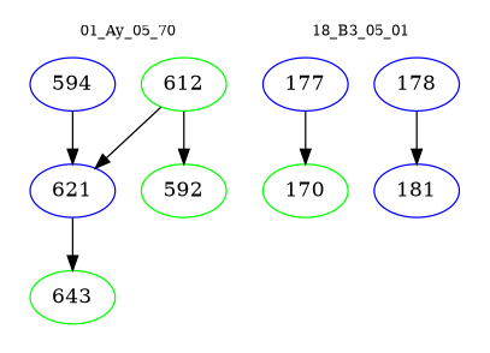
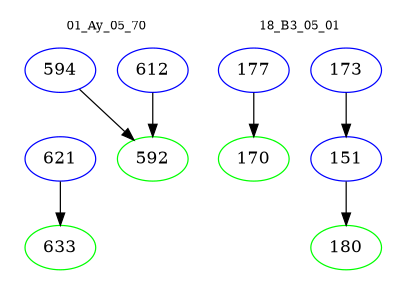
  digraph {
    node [color=blue]
    edge [color=black]
-   n1 [color=green label=612]
+   n1 [label=612]
    n2 [label=594]
    n3 [label=621]
    n4 [color=green label=592]
-   n5 [color=green label=643]
-   n6 [label=178]
+   n5 [color=green label=633]
+   n6 [label=173]
    n7 [label=177]
-   n8 [label=181]
+   n8 [label=151]
    n9 [color=green label=170]
+   n10 [color=green label=180]
    subgraph cluster_1 {
      color=white
      fontsize=10
      label="01_Ay_05_70"
      n1
      n2
      n3
      n4
      n5
    }
    subgraph cluster_2 {
      color=white
      fontsize=10
      label="18_B3_05_01"
      n6
      n7
      n8
      n9
+     n10
    }
-   n1 -> n3
    n1 -> n4
-   n2 -> n3
+   n2 -> n4
    n3 -> n5
    n6 -> n8
    n7 -> n9
+   n8 -> n10
  }
